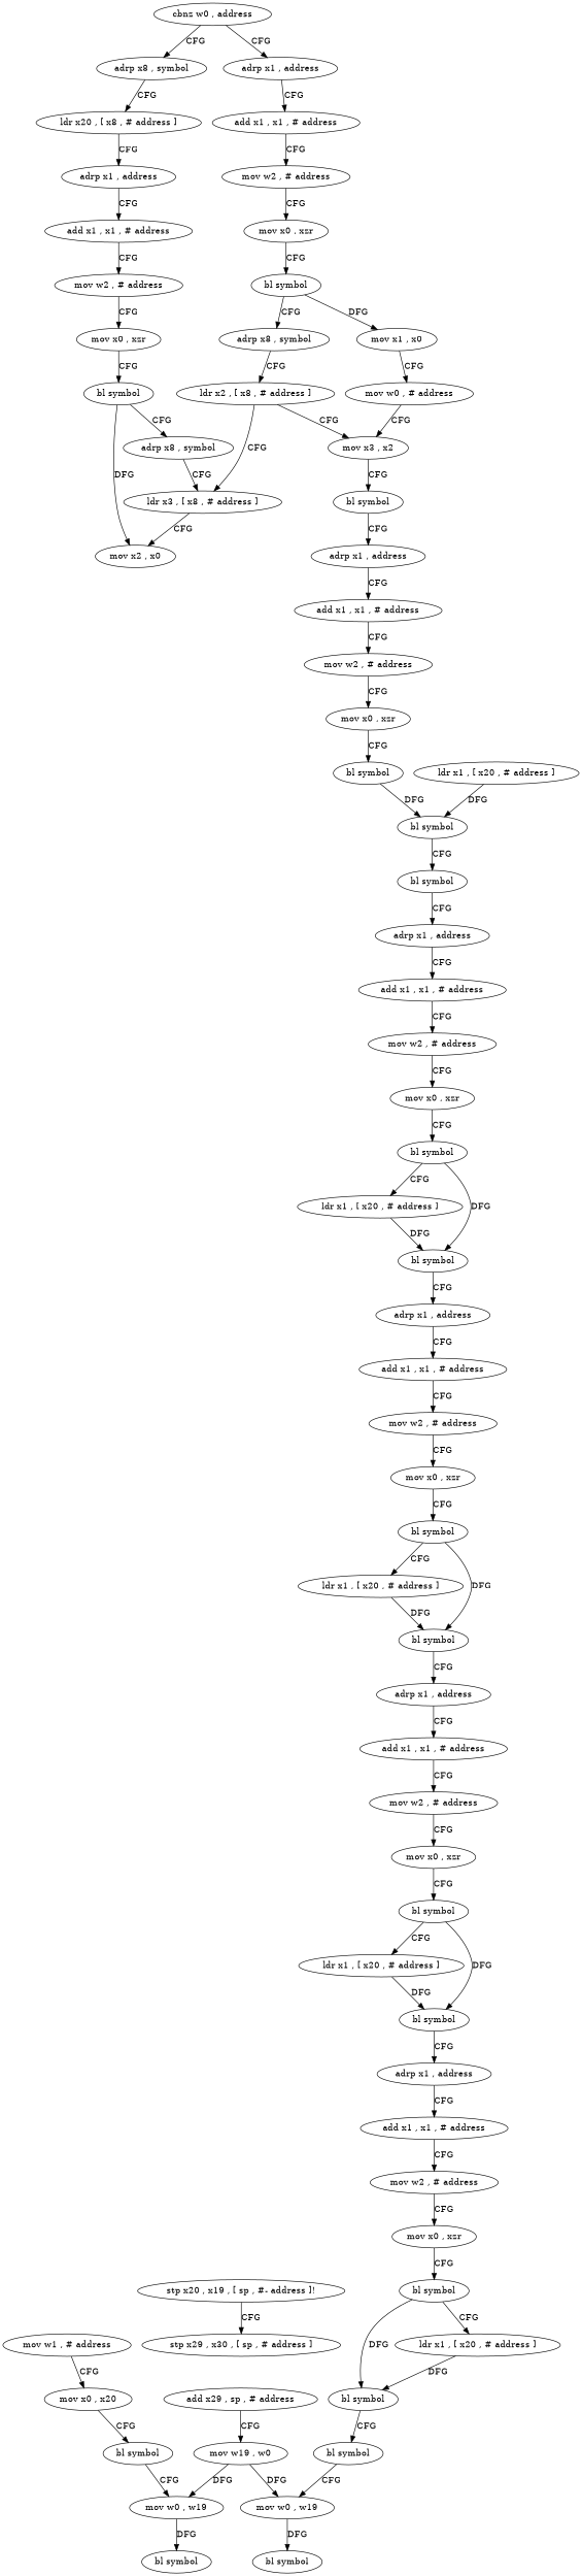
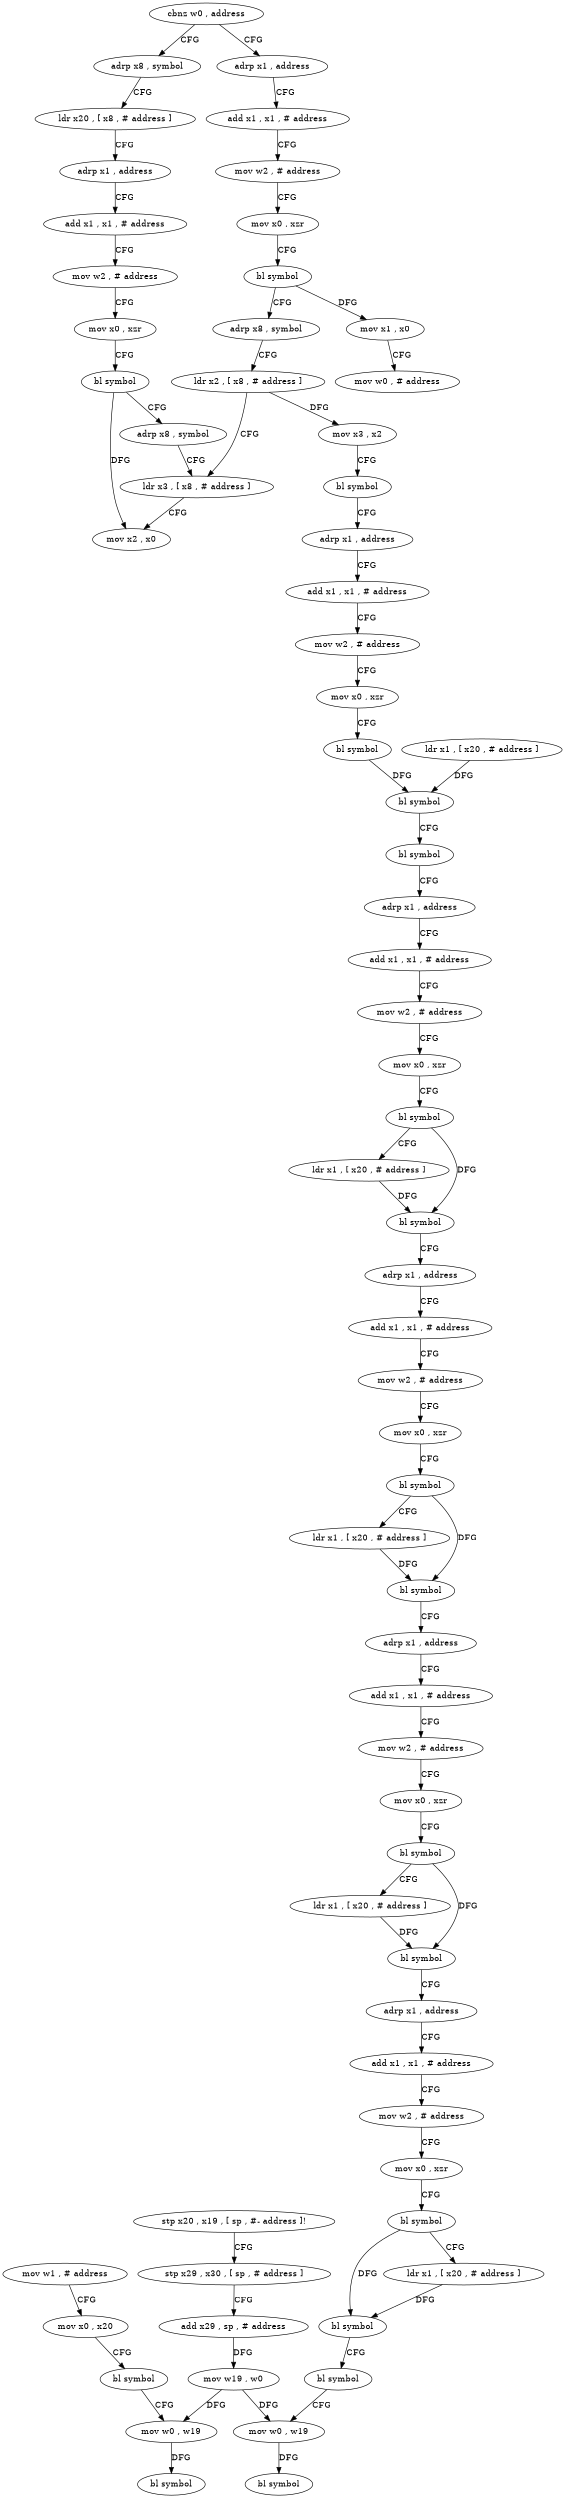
  digraph {
    n1 [label="stp x20 , x19 , [ sp , #- address ]!"]
    n2 [label="stp x29 , x30 , [ sp , # address ]"]
    n3 [label="add x29 , sp , # address"]
    n4 [label="mov w19 , w0"]
    n5 [label="mov w0 , w19"]
    n6 [label="mov w0 , w19"]
    n7 [label="cbnz w0 , address"]
    n8 [label="adrp x8 , symbol"]
    n9 [label="adrp x1 , address"]
    n10 [label="bl symbol"]
    n11 [label="bl symbol"]
    n12 [label="ldr x20 , [ x8 , # address ]"]
    n13 [label="add x1 , x1 , # address"]
    n14 [label="adrp x1 , address"]
    n15 [label="mov w2 , # address"]
    n16 [label="add x1 , x1 , # address"]
    n17 [label="mov w2 , # address"]
    n18 [label="mov x0 , xzr"]
    n19 [label="bl symbol"]
    n20 [label="adrp x8 , symbol"]
    n21 [label="mov x2 , x0"]
    n22 [label="ldr x3 , [ x8 , # address ]"]
    n23 [label="mov w1 , # address"]
    n24 [label="mov x0 , x20"]
    n25 [label="bl symbol"]
    n26 [label="mov x0 , xzr"]
    n27 [label="bl symbol"]
    n28 [label="adrp x8 , symbol"]
    n29 [label="mov x1 , x0"]
    n30 [label="ldr x2 , [ x8 , # address ]"]
    n31 [label="mov w0 , # address"]
    n32 [label="mov x3 , x2"]
    n33 [label="bl symbol"]
    n34 [label="adrp x1 , address"]
    n35 [label="add x1 , x1 , # address"]
    n36 [label="mov w2 , # address"]
    n37 [label="mov x0 , xzr"]
    n38 [label="bl symbol"]
    n39 [label="bl symbol"]
    n40 [label="bl symbol"]
    n41 [label="ldr x1 , [ x20 , # address ]"]
    n42 [label="adrp x1 , address"]
    n43 [label="add x1 , x1 , # address"]
    n44 [label="mov w2 , # address"]
    n45 [label="mov x0 , xzr"]
    n46 [label="bl symbol"]
    n47 [label="ldr x1 , [ x20 , # address ]"]
    n48 [label="bl symbol"]
    n49 [label="adrp x1 , address"]
    n50 [label="add x1 , x1 , # address"]
    n51 [label="mov w2 , # address"]
    n52 [label="mov x0 , xzr"]
    n53 [label="bl symbol"]
    n54 [label="ldr x1 , [ x20 , # address ]"]
    n55 [label="bl symbol"]
    n56 [label="adrp x1 , address"]
    n57 [label="add x1 , x1 , # address"]
    n58 [label="mov w2 , # address"]
    n59 [label="mov x0 , xzr"]
    n60 [label="bl symbol"]
    n61 [label="ldr x1 , [ x20 , # address ]"]
    n62 [label="bl symbol"]
    n63 [label="adrp x1 , address"]
    n64 [label="add x1 , x1 , # address"]
    n65 [label="mov w2 , # address"]
    n66 [label="mov x0 , xzr"]
    n67 [label="bl symbol"]
    n68 [label="ldr x1 , [ x20 , # address ]"]
    n69 [label="bl symbol"]
    n70 [label="bl symbol"]
    n1 -> n2 [label=CFG]
-   n3 -> n4 [label=CFG]
+   n2 -> n3 [label=CFG]
+   n3 -> n4 [label=DFG]
    n4 -> n5 [label=DFG]
    n4 -> n6 [label=DFG]
    n5 -> n10 [label=DFG]
    n6 -> n11 [label=DFG]
    n7 -> n8 [label=CFG]
    n7 -> n9 [label=CFG]
    n8 -> n12 [label=CFG]
    n9 -> n13 [label=CFG]
    n12 -> n14 [label=CFG]
    n13 -> n15 [label=CFG]
    n14 -> n16 [label=CFG]
    n15 -> n26 [label=CFG]
    n16 -> n17 [label=CFG]
    n17 -> n18 [label=CFG]
    n18 -> n19 [label=CFG]
    n19 -> n20 [label=CFG]
    n19 -> n21 [label=DFG]
    n20 -> n22 [label=CFG]
    n22 -> n21 [label=CFG]
    n23 -> n24 [label=CFG]
    n24 -> n25 [label=CFG]
    n25 -> n5 [label=CFG]
    n26 -> n27 [label=CFG]
    n27 -> n28 [label=CFG]
    n27 -> n29 [label=DFG]
    n28 -> n30 [label=CFG]
    n29 -> n31 [label=CFG]
    n30 -> n22 [label=CFG]
-   n30 -> n32 [label=CFG]
-   n31 -> n32 [label=CFG]
+   n30 -> n32 [label=DFG]
    n32 -> n33 [label=CFG]
    n33 -> n34 [label=CFG]
    n34 -> n35 [label=CFG]
    n35 -> n36 [label=CFG]
    n36 -> n37 [label=CFG]
    n37 -> n38 [label=CFG]
    n38 -> n39 [label=DFG]
    n39 -> n40 [label=CFG]
    n40 -> n42 [label=CFG]
    n41 -> n39 [label=DFG]
    n42 -> n43 [label=CFG]
    n43 -> n44 [label=CFG]
    n44 -> n45 [label=CFG]
    n45 -> n46 [label=CFG]
    n46 -> n47 [label=CFG]
    n46 -> n48 [label=DFG]
    n47 -> n48 [label=DFG]
    n48 -> n49 [label=CFG]
    n49 -> n50 [label=CFG]
    n50 -> n51 [label=CFG]
    n51 -> n52 [label=CFG]
    n52 -> n53 [label=CFG]
    n53 -> n54 [label=CFG]
    n53 -> n55 [label=DFG]
    n54 -> n55 [label=DFG]
    n55 -> n56 [label=CFG]
    n56 -> n57 [label=CFG]
    n57 -> n58 [label=CFG]
    n58 -> n59 [label=CFG]
    n59 -> n60 [label=CFG]
    n60 -> n61 [label=CFG]
    n60 -> n62 [label=DFG]
    n61 -> n62 [label=DFG]
    n62 -> n63 [label=CFG]
    n63 -> n64 [label=CFG]
    n64 -> n65 [label=CFG]
    n65 -> n66 [label=CFG]
    n66 -> n67 [label=CFG]
    n67 -> n68 [label=CFG]
    n67 -> n69 [label=DFG]
    n68 -> n69 [label=DFG]
    n69 -> n70 [label=CFG]
    n70 -> n6 [label=CFG]
  }
